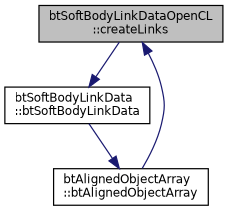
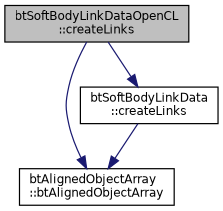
  digraph {
    rankdir=TB
    node [color=black fillcolor=white fontname=Helvetica fontsize=10 shape=record style=filled]
    edge [color=midnightblue fontname=Helvetica fontsize=10 labelfontname=Helvetica labelfontsize=10 style=solid]
    n1 [fillcolor=grey75 fontcolor=black height=0.2 label="btSoftBodyLinkDataOpenCL\l::createLinks" width=0.4]
    n2 [height=0.2 label="btAlignedObjectArray\l::btAlignedObjectArray" width=0.4]
-   n3 [height=0.2 label="btSoftBodyLinkData\l::btSoftBodyLinkData" width=0.4]
-   n2 -> n1
+   n3 [height=0.2 label="btSoftBodyLinkData\l::createLinks" width=0.4]
+   n1 -> n2
    n1 -> n3
    n3 -> n2
  }
